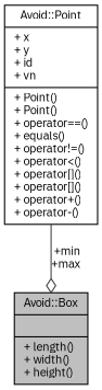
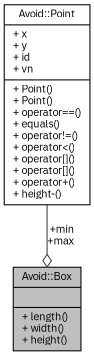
  digraph {
    fontname="IBM Plex Sans"
    node [color=black fontname="IBM Plex Sans" fontsize=10 shape=record style=filled]
    n1 [fillcolor=grey75 fontcolor=black height=0.2 label="{Avoid::Box\n||+ length()\l+ width()\l+ height()\l}" width=0.4]
-   n2 [fillcolor=white height=0.2 label="{Avoid::Point\n|+ x\l+ y\l+ id\l+ vn\l|+ Point()\l+ Point()\l+ operator==()\l+ equals()\l+ operator!=()\l+ operator\<()\l+ operator[]()\l+ operator[]()\l+ operator+()\l+ operator-()\l}" width=0.4]
+   n2 [fillcolor=white height=0.2 label="{Avoid::Point\n|+ x\l+ y\l+ id\l+ vn\l|+ Point()\l+ Point()\l+ operator==()\l+ equals()\l+ operator!=()\l+ operator\<()\l+ operator[]()\l+ operator[]()\l+ operator+()\l+ height-()\l}" width=0.4]
    n2 -> n1 [arrowhead=odiamond color=grey25 fontname="IBM Plex Sans" fontsize=10 label=" +min\n+max" labelfontname=Helvetica labelfontsize=10 style=solid]
  }
